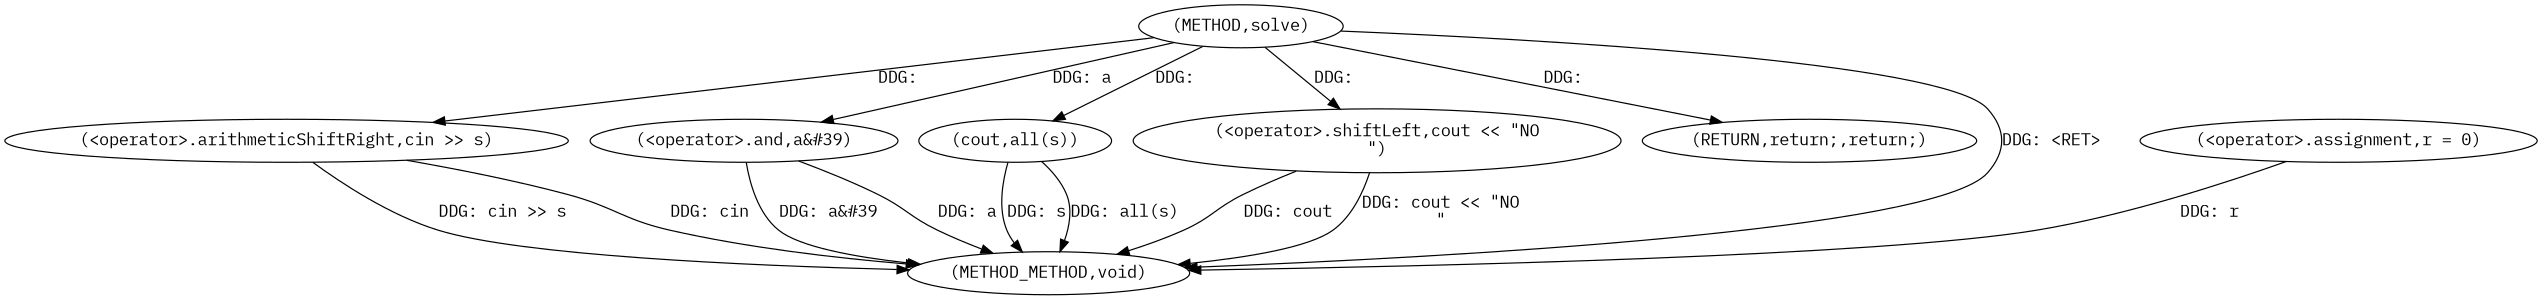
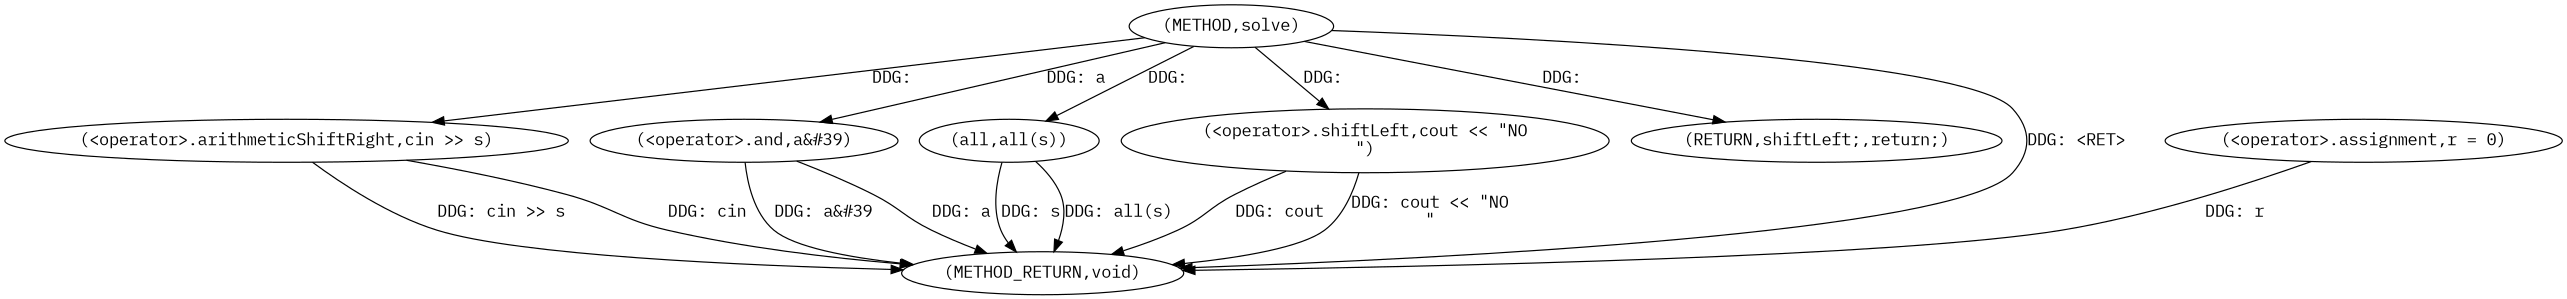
  digraph {
    fontname="IBM Plex Mono"
    node [fontname="IBM Plex Mono"]
    edge [fontname="IBM Plex Mono"]
    n1 [label="(METHOD,solve)"]
    n2 [label="(<operator>.arithmeticShiftRight,cin >> s)"]
    n3 [label="(<operator>.and,a&#39)"]
-   n4 [label="(cout,all(s))"]
+   n4 [label="(all,all(s))"]
    n5 [label="(<operator>.shiftLeft,cout << \"NO\n\")"]
-   n6 [label="(RETURN,return;,return;)"]
-   n7 [label="(METHOD_METHOD,void)"]
+   n6 [label="(RETURN,shiftLeft;,return;)"]
+   n7 [label="(METHOD_RETURN,void)"]
    n8 [label="(<operator>.assignment,r = 0)"]
    n1 -> n2 [label="DDG: "]
    n1 -> n3 [label="DDG: a"]
    n1 -> n4 [label="DDG: "]
    n1 -> n5 [label="DDG: "]
    n1 -> n6 [label="DDG: "]
    n1 -> n7 [label="DDG: <RET>"]
    n2 -> n7 [label="DDG: cin >> s"]
    n2 -> n7 [label="DDG: cin"]
    n3 -> n7 [label="DDG: a&#39"]
    n3 -> n7 [label="DDG: a"]
    n4 -> n7 [label="DDG: s"]
    n4 -> n7 [label="DDG: all(s)"]
    n5 -> n7 [label="DDG: cout"]
    n5 -> n7 [label="DDG: cout << \"NO\n\""]
    n8 -> n7 [label="DDG: r"]
  }
